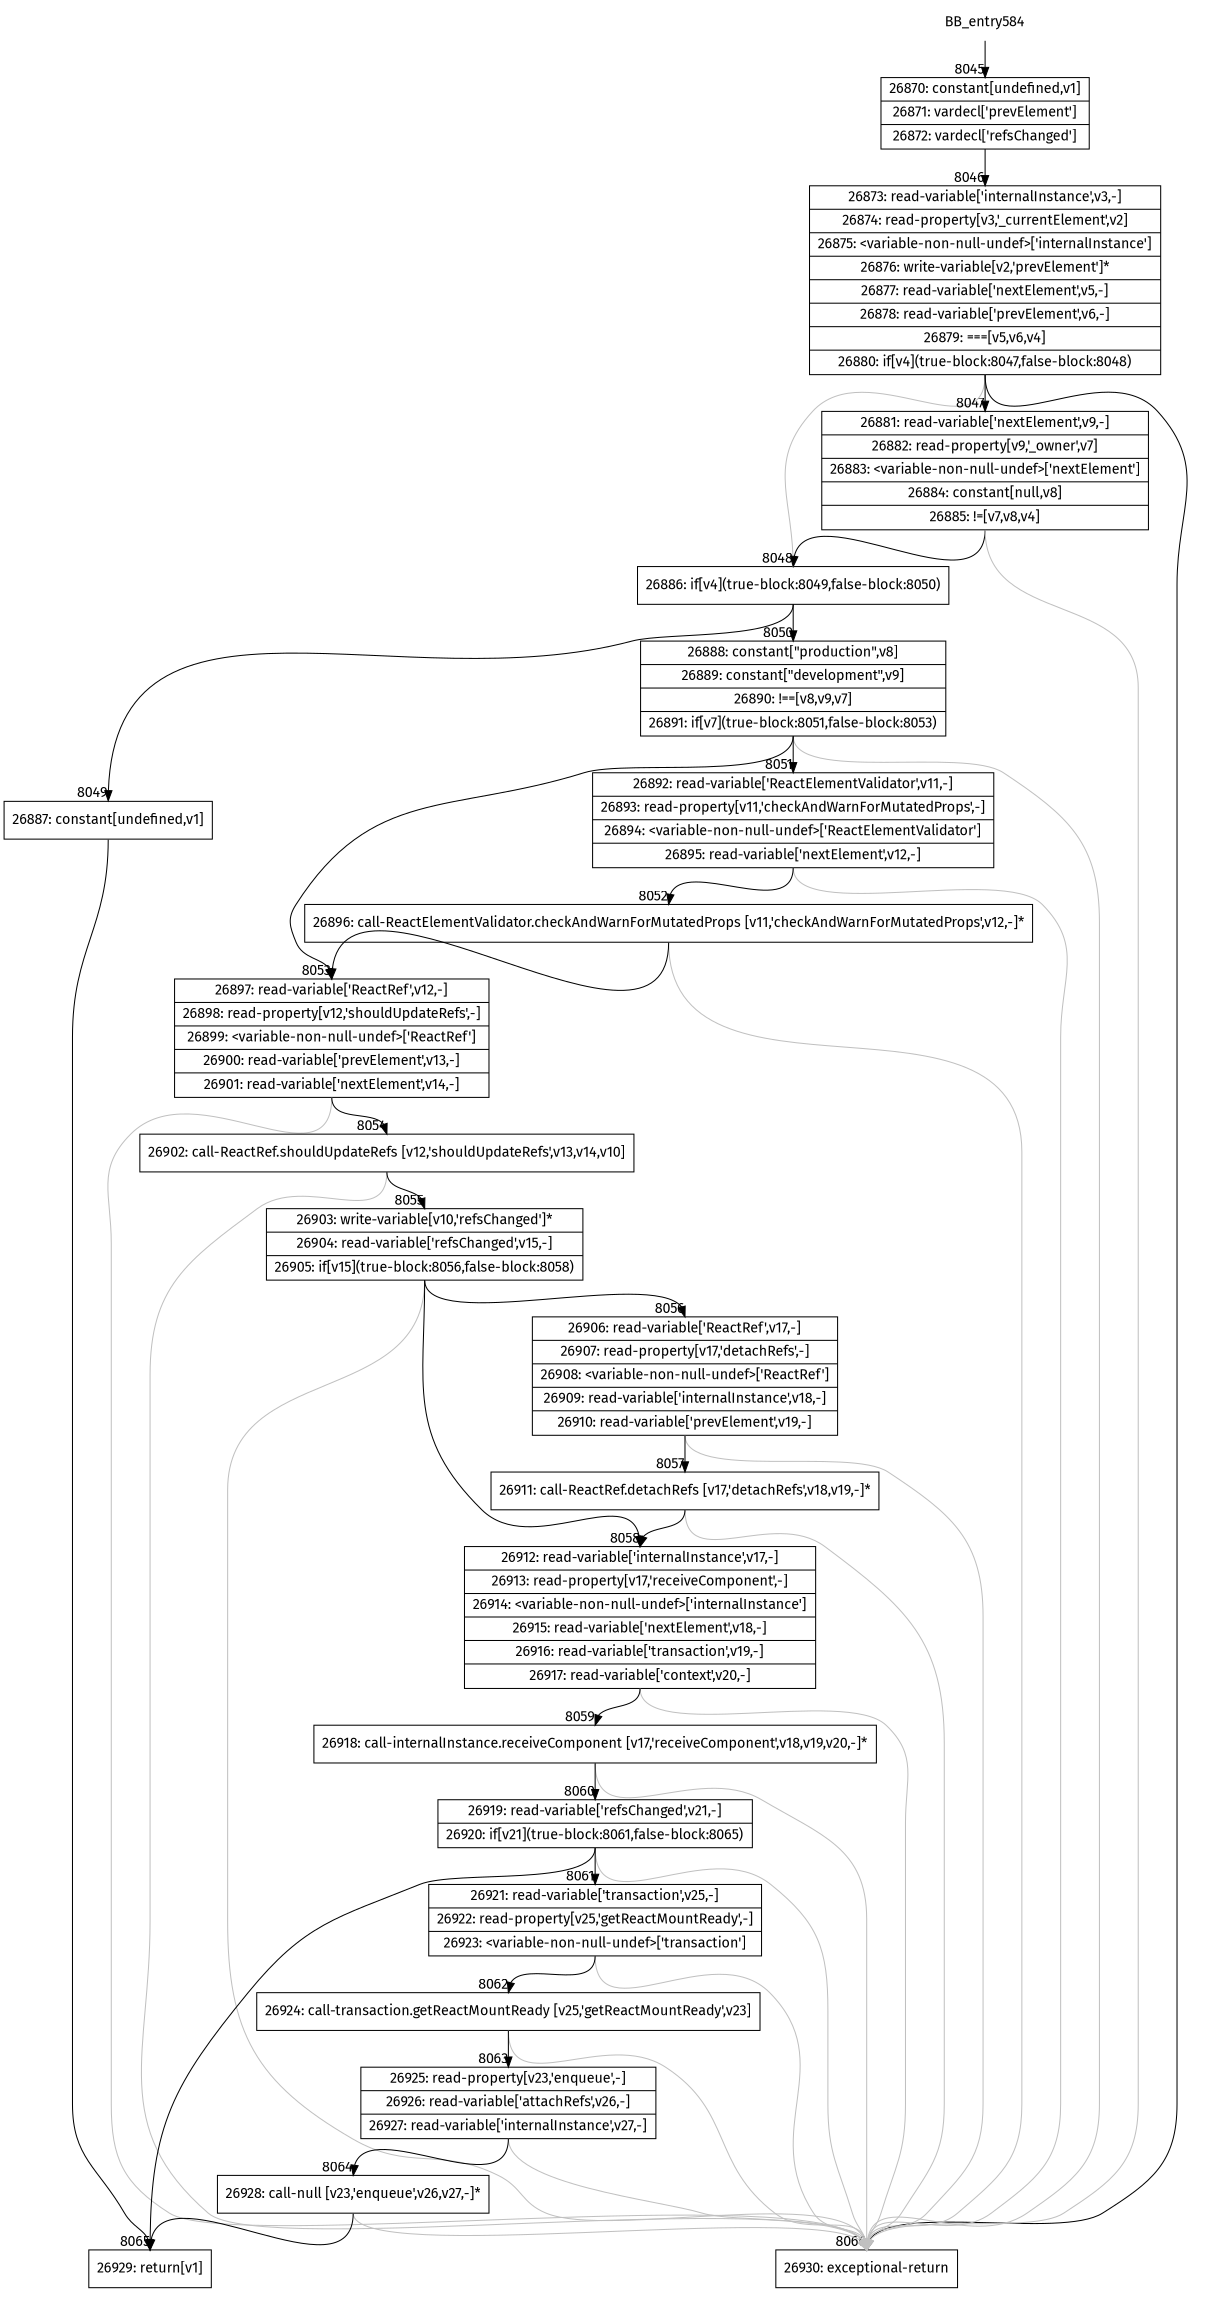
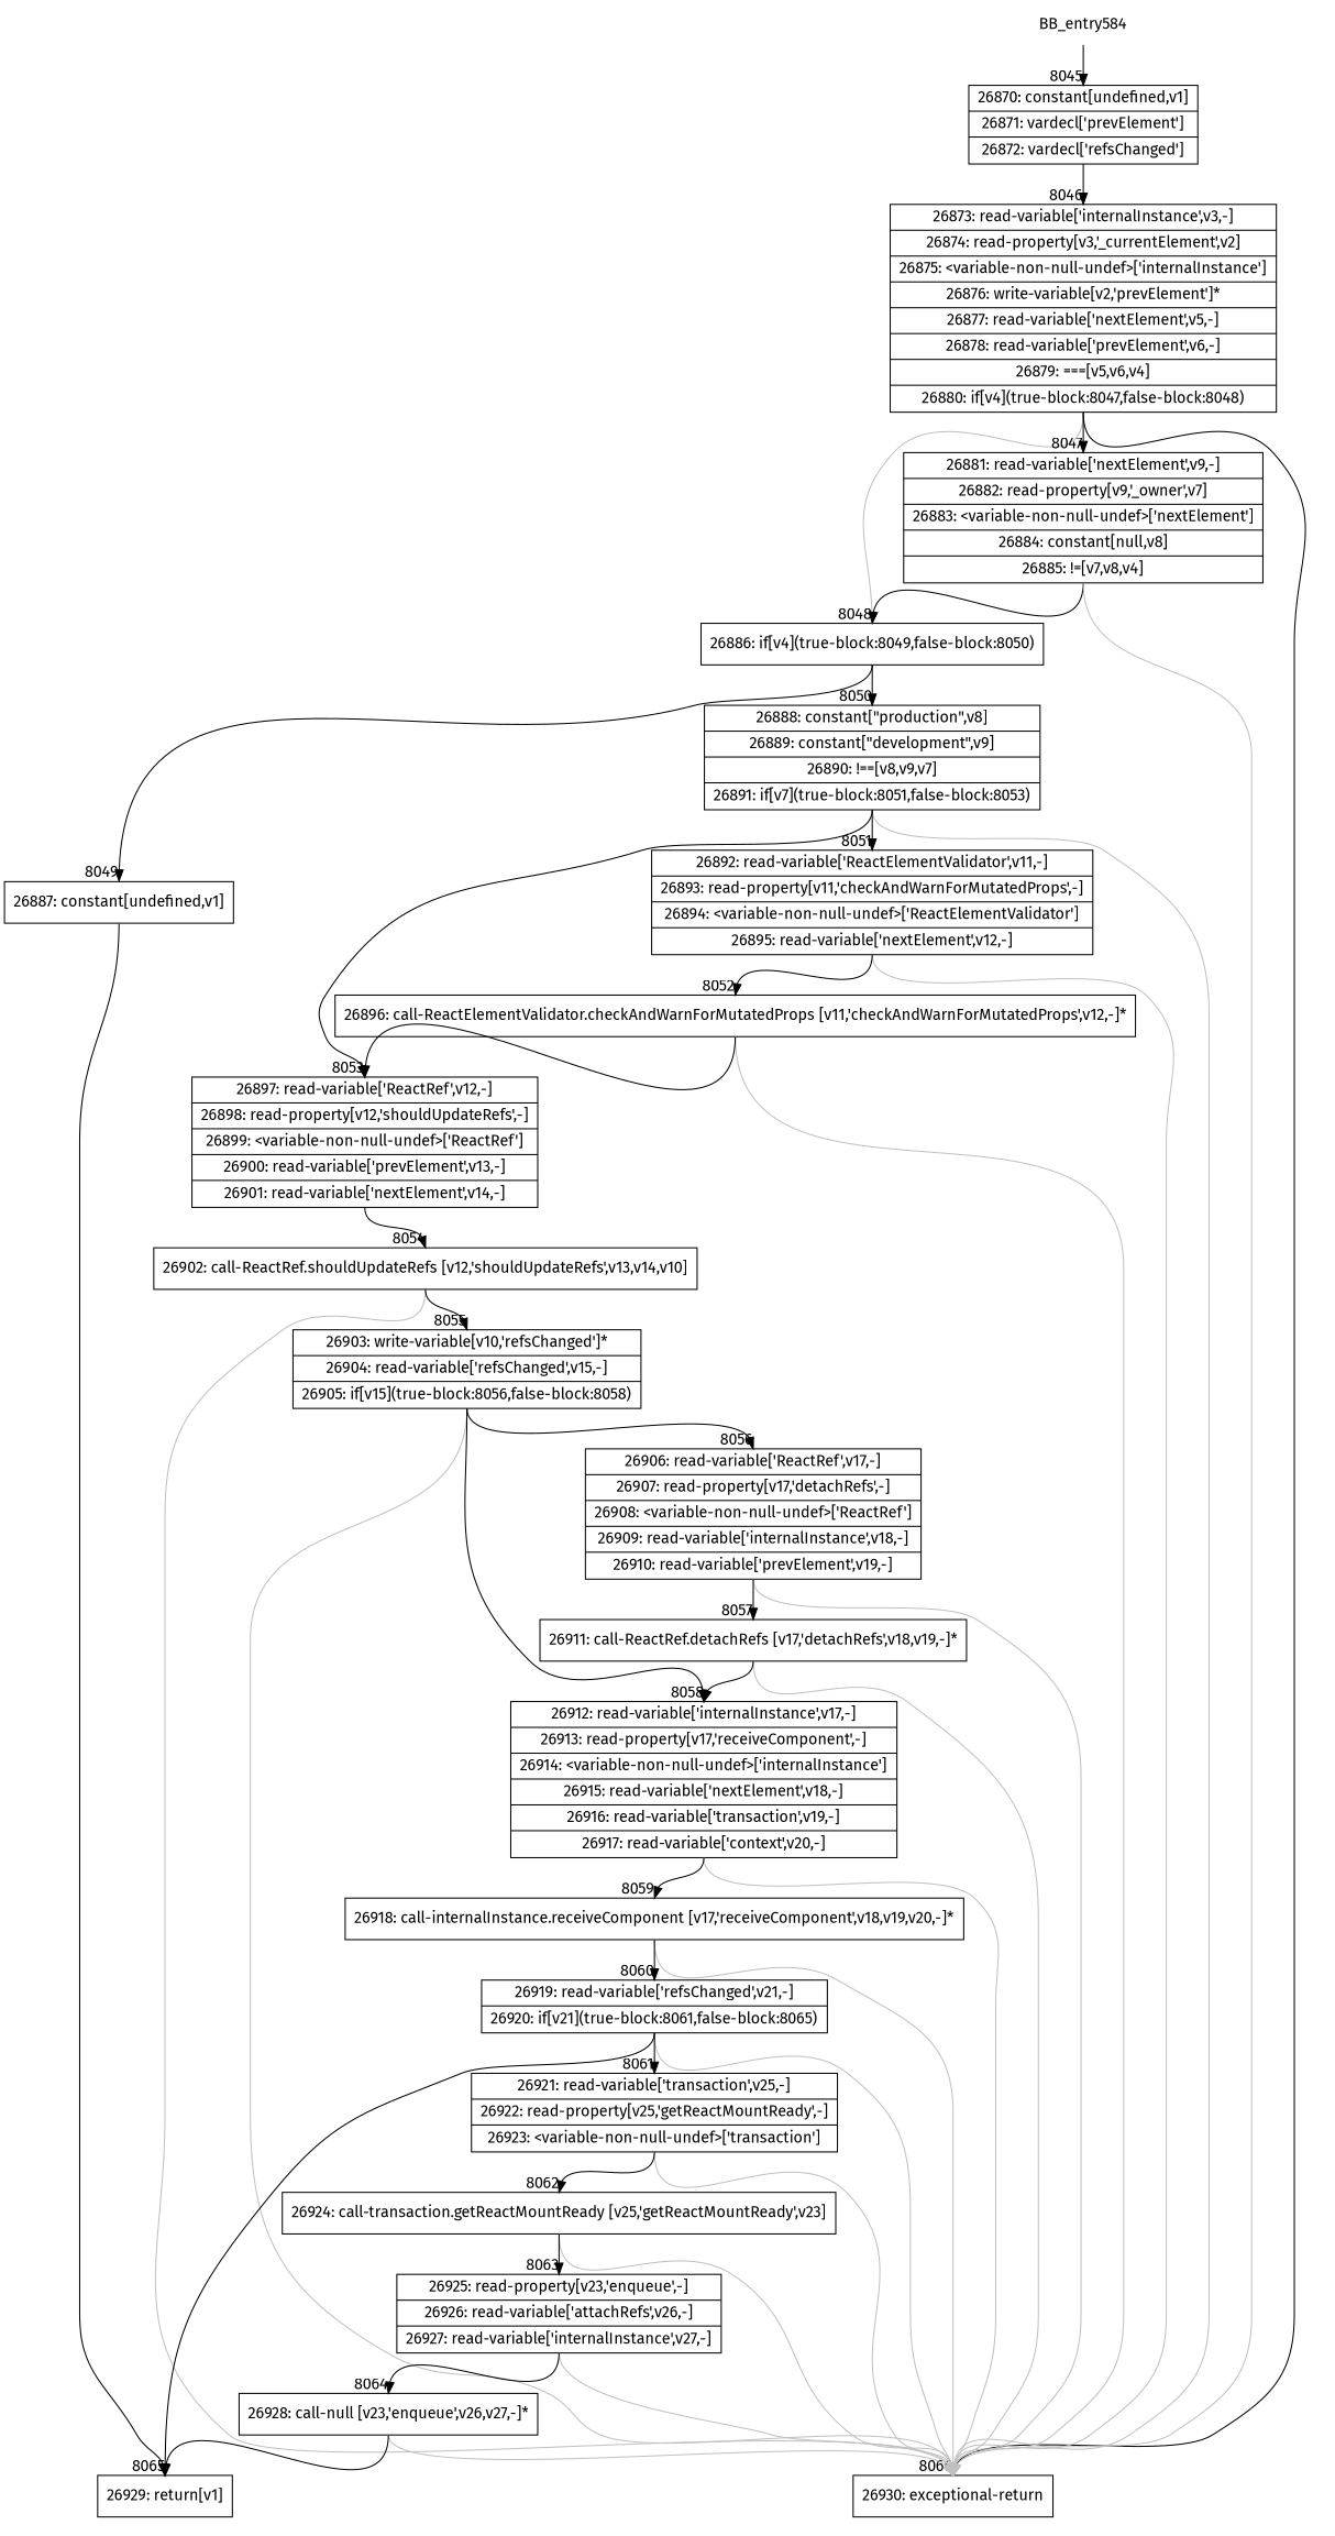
  digraph {
    fontname="Fira Sans"
    rankdir=TD
    node [fontname="Fira Sans" shape=record]
    edge [fontname="Fira Sans" headport=n tailport=s]
    BB_entry584 [shape=none]
    n2 [label="{26870: constant[undefined,v1]|26871: vardecl['prevElement']|26872: vardecl['refsChanged']}"]
    n3 [label="{26873: read-variable['internalInstance',v3,-]|26874: read-property[v3,'_currentElement',v2]|26875: \<variable-non-null-undef\>['internalInstance']|26876: write-variable[v2,'prevElement']*|26877: read-variable['nextElement',v5,-]|26878: read-variable['prevElement',v6,-]|26879: ===[v5,v6,v4]|26880: if[v4](true-block:8047,false-block:8048)}"]
    n4 [label="{26886: if[v4](true-block:8049,false-block:8050)}"]
    n5 [label="{26881: read-variable['nextElement',v9,-]|26882: read-property[v9,'_owner',v7]|26883: \<variable-non-null-undef\>['nextElement']|26884: constant[null,v8]|26885: !=[v7,v8,v4]}"]
    n6 [label="{26930: exceptional-return}"]
    n7 [label="{26887: constant[undefined,v1]}"]
    n8 [label="{26888: constant[\"production\",v8]|26889: constant[\"development\",v9]|26890: !==[v8,v9,v7]|26891: if[v7](true-block:8051,false-block:8053)}"]
    n9 [label="{26929: return[v1]}"]
    n10 [label="{26892: read-variable['ReactElementValidator',v11,-]|26893: read-property[v11,'checkAndWarnForMutatedProps',-]|26894: \<variable-non-null-undef\>['ReactElementValidator']|26895: read-variable['nextElement',v12,-]}"]
    n11 [label="{26897: read-variable['ReactRef',v12,-]|26898: read-property[v12,'shouldUpdateRefs',-]|26899: \<variable-non-null-undef\>['ReactRef']|26900: read-variable['prevElement',v13,-]|26901: read-variable['nextElement',v14,-]}"]
    n12 [label="{26896: call-ReactElementValidator.checkAndWarnForMutatedProps [v11,'checkAndWarnForMutatedProps',v12,-]*}"]
    n13 [label="{26902: call-ReactRef.shouldUpdateRefs [v12,'shouldUpdateRefs',v13,v14,v10]}"]
    n14 [label="{26903: write-variable[v10,'refsChanged']*|26904: read-variable['refsChanged',v15,-]|26905: if[v15](true-block:8056,false-block:8058)}"]
    n15 [label="{26906: read-variable['ReactRef',v17,-]|26907: read-property[v17,'detachRefs',-]|26908: \<variable-non-null-undef\>['ReactRef']|26909: read-variable['internalInstance',v18,-]|26910: read-variable['prevElement',v19,-]}"]
    n16 [label="{26912: read-variable['internalInstance',v17,-]|26913: read-property[v17,'receiveComponent',-]|26914: \<variable-non-null-undef\>['internalInstance']|26915: read-variable['nextElement',v18,-]|26916: read-variable['transaction',v19,-]|26917: read-variable['context',v20,-]}"]
    n17 [label="{26911: call-ReactRef.detachRefs [v17,'detachRefs',v18,v19,-]*}"]
    n18 [label="{26918: call-internalInstance.receiveComponent [v17,'receiveComponent',v18,v19,v20,-]*}"]
    n19 [label="{26919: read-variable['refsChanged',v21,-]|26920: if[v21](true-block:8061,false-block:8065)}"]
    n20 [label="{26921: read-variable['transaction',v25,-]|26922: read-property[v25,'getReactMountReady',-]|26923: \<variable-non-null-undef\>['transaction']}"]
    n21 [label="{26924: call-transaction.getReactMountReady [v25,'getReactMountReady',v23]}"]
    n22 [label="{26925: read-property[v23,'enqueue',-]|26926: read-variable['attachRefs',v26,-]|26927: read-variable['internalInstance',v27,-]}"]
    n23 [label="{26928: call-null [v23,'enqueue',v26,v27,-]*}"]
    BB_entry584 -> n2 [headlabel="    8045"]
    n2 -> n3 [headlabel="      8046"]
    n3 -> n4 [color=gray headlabel="      8048"]
    n3 -> n5 [headlabel="      8047"]
    n3 -> n6 [color=black headlabel="      8066"]
    n4 -> n7 [headlabel="      8049"]
    n4 -> n8 [headlabel="      8050"]
    n5 -> n4
    n5 -> n6 [color=gray]
    n7 -> n9 [headlabel="      8065"]
    n8 -> n6 [color=gray]
    n8 -> n10 [headlabel="      8051"]
    n8 -> n11 [headlabel="      8053"]
    n10 -> n6 [color=gray]
    n10 -> n12 [headlabel="      8052"]
-   n11 -> n6 [color=gray]
    n11 -> n13 [headlabel="      8054"]
    n12 -> n6 [color=gray]
    n12 -> n11
    n13 -> n6 [color=gray]
    n13 -> n14 [headlabel="      8055"]
    n14 -> n6 [color=gray]
    n14 -> n15 [headlabel="      8056"]
    n14 -> n16 [headlabel="      8058"]
    n15 -> n6 [color=gray]
    n15 -> n17 [headlabel="      8057"]
    n16 -> n6 [color=gray]
    n16 -> n18 [headlabel="      8059"]
    n17 -> n6 [color=gray]
    n17 -> n16
    n18 -> n6 [color=gray]
    n18 -> n19 [headlabel="      8060"]
    n19 -> n6 [color=gray]
    n19 -> n9
    n19 -> n20 [headlabel="      8061"]
    n20 -> n6 [color=gray]
    n20 -> n21 [headlabel="      8062"]
    n21 -> n6 [color=gray]
    n21 -> n22 [headlabel="      8063"]
    n22 -> n6 [color=gray]
    n22 -> n23 [headlabel="      8064"]
    n23 -> n6 [color=gray]
    n23 -> n9
  }
